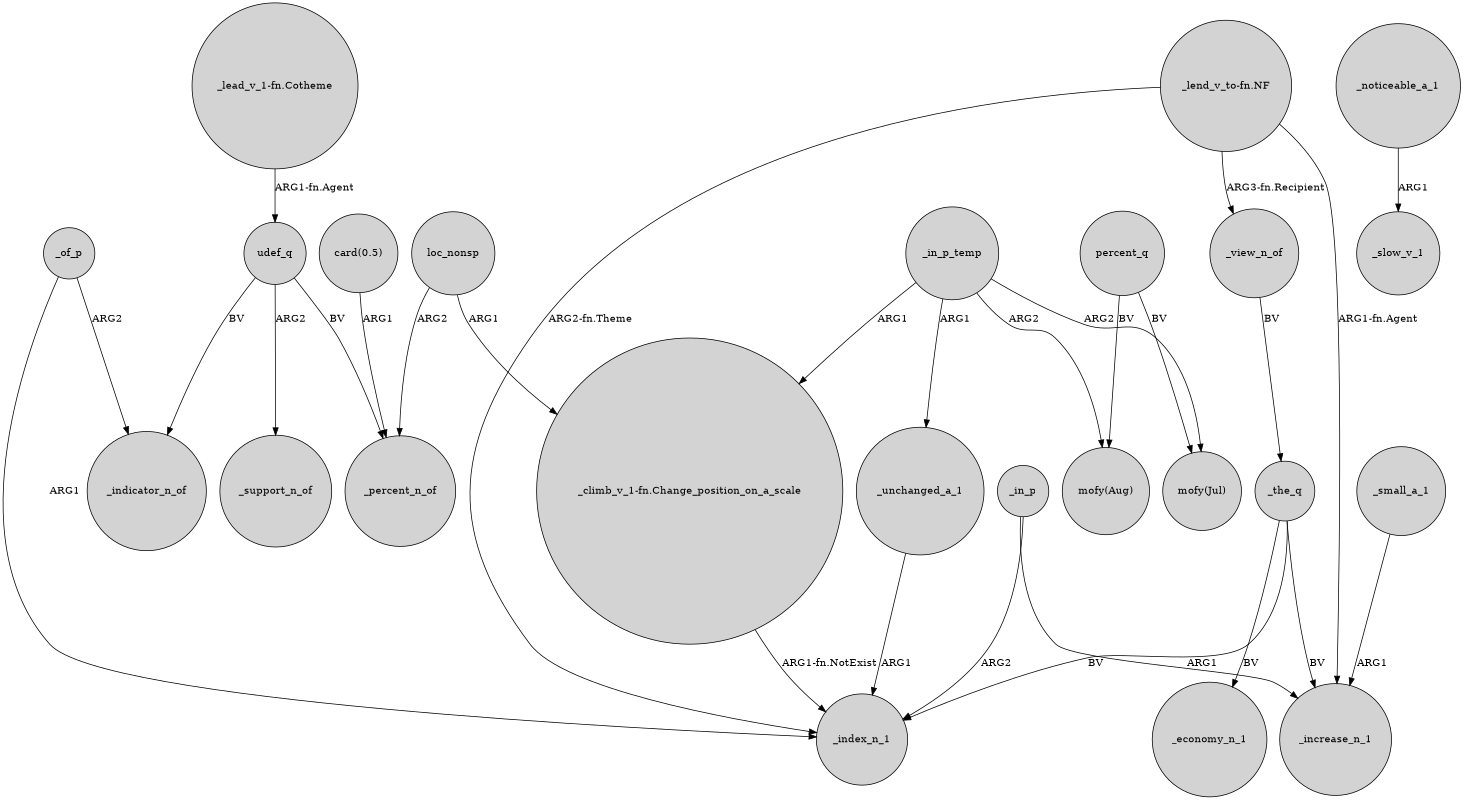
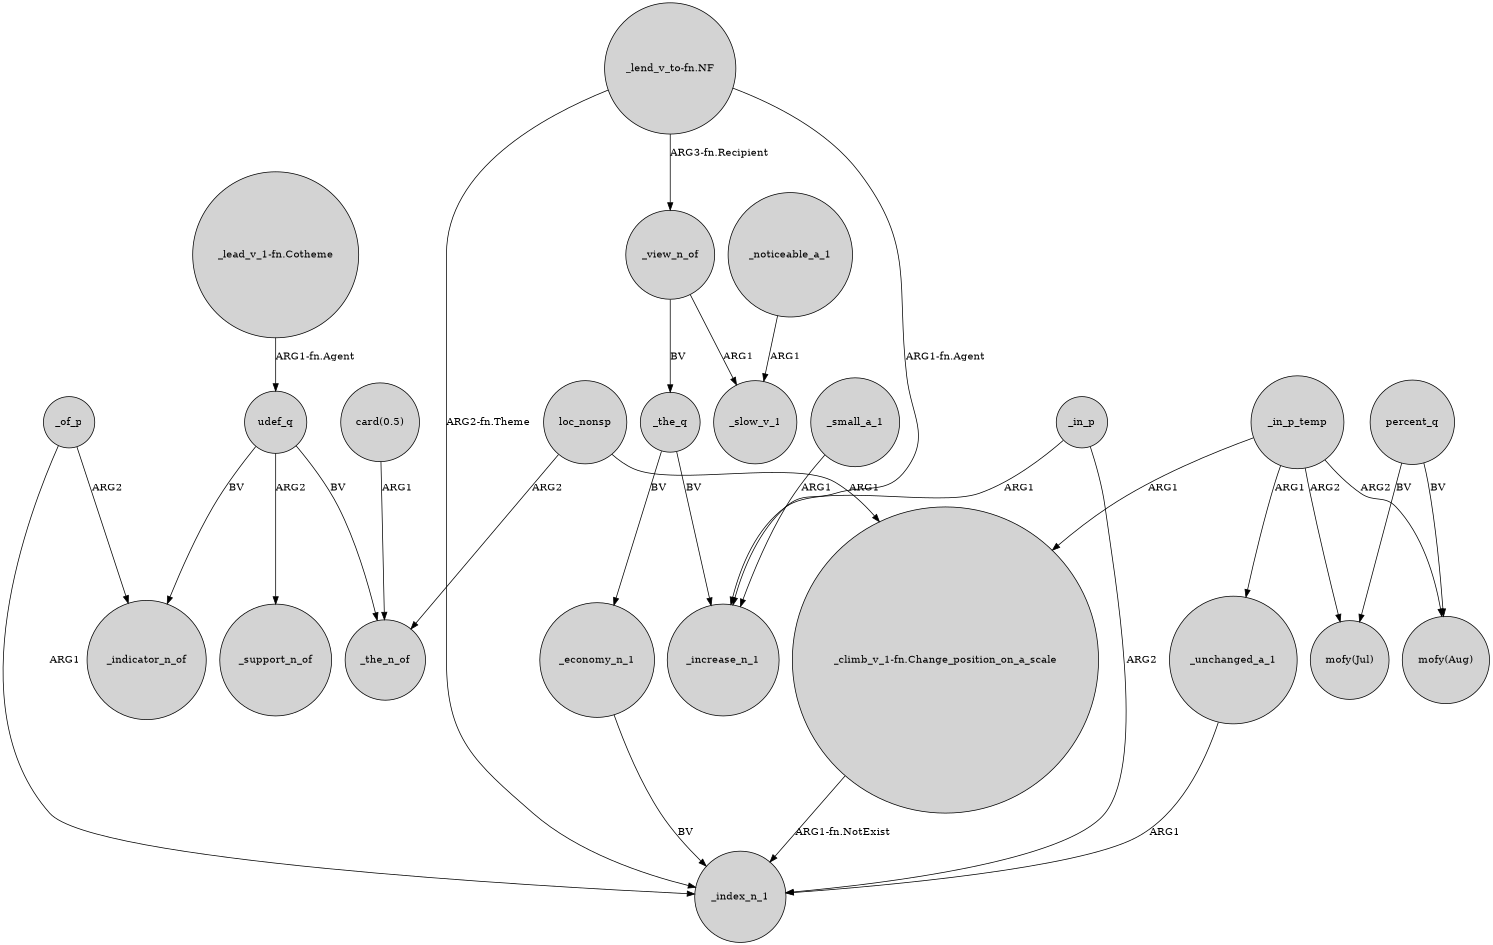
  digraph {
    node [shape=circle style=filled]
    "_climb_v_1-fn.Change_position_on_a_scale"
    _index_n_1
    n3 [label=percent_q]
    "mofy(Jul)"
    "mofy(Aug)"
    _noticeable_a_1
    _slow_v_1
    _of_p
    _indicator_n_of
    _the_q
    _economy_n_1
    _increase_n_1
    _view_n_of
    loc_nonsp
-   _percent_n_of
+   _percent_n_of [label=_the_n_of]
    udef_q
    _support_n_of
    _in_p_temp
    _unchanged_a_1
    "card(0.5)"
    "_lend_v_to-fn.NF"
    _small_a_1
    _in_p
    "_lead_v_1-fn.Cotheme"
    "_climb_v_1-fn.Change_position_on_a_scale" -> _index_n_1 [label="ARG1-fn.NotExist"]
    n3 -> "mofy(Jul)" [label=BV]
    n3 -> "mofy(Aug)" [label=BV]
    _noticeable_a_1 -> _slow_v_1 [label=ARG1]
    _of_p -> _index_n_1 [label=ARG1]
    _of_p -> _indicator_n_of [label=ARG2]
-   _the_q -> _index_n_1 [label=BV]
+   _economy_n_1 -> _index_n_1 [label=BV]
    _the_q -> _economy_n_1 [label=BV]
    _the_q -> _increase_n_1 [label=BV]
+   _view_n_of -> _slow_v_1 [label=ARG1]
    _view_n_of -> _the_q [label=BV]
    loc_nonsp -> "_climb_v_1-fn.Change_position_on_a_scale" [label=ARG1]
    loc_nonsp -> _percent_n_of [label=ARG2]
    udef_q -> _indicator_n_of [label=BV]
    udef_q -> _percent_n_of [label=BV]
    udef_q -> _support_n_of [label=ARG2]
    _in_p_temp -> "_climb_v_1-fn.Change_position_on_a_scale" [label=ARG1]
    _in_p_temp -> "mofy(Jul)" [label=ARG2]
    _in_p_temp -> "mofy(Aug)" [label=ARG2]
    _in_p_temp -> _unchanged_a_1 [label=ARG1]
    _unchanged_a_1 -> _index_n_1 [label=ARG1]
    "card(0.5)" -> _percent_n_of [label=ARG1]
    "_lend_v_to-fn.NF" -> _index_n_1 [label="ARG2-fn.Theme"]
    "_lend_v_to-fn.NF" -> _increase_n_1 [label="ARG1-fn.Agent"]
    "_lend_v_to-fn.NF" -> _view_n_of [label="ARG3-fn.Recipient"]
    _small_a_1 -> _increase_n_1 [label=ARG1]
    _in_p -> _index_n_1 [label=ARG2]
    _in_p -> _increase_n_1 [label=ARG1]
    "_lead_v_1-fn.Cotheme" -> udef_q [label="ARG1-fn.Agent"]
  }
